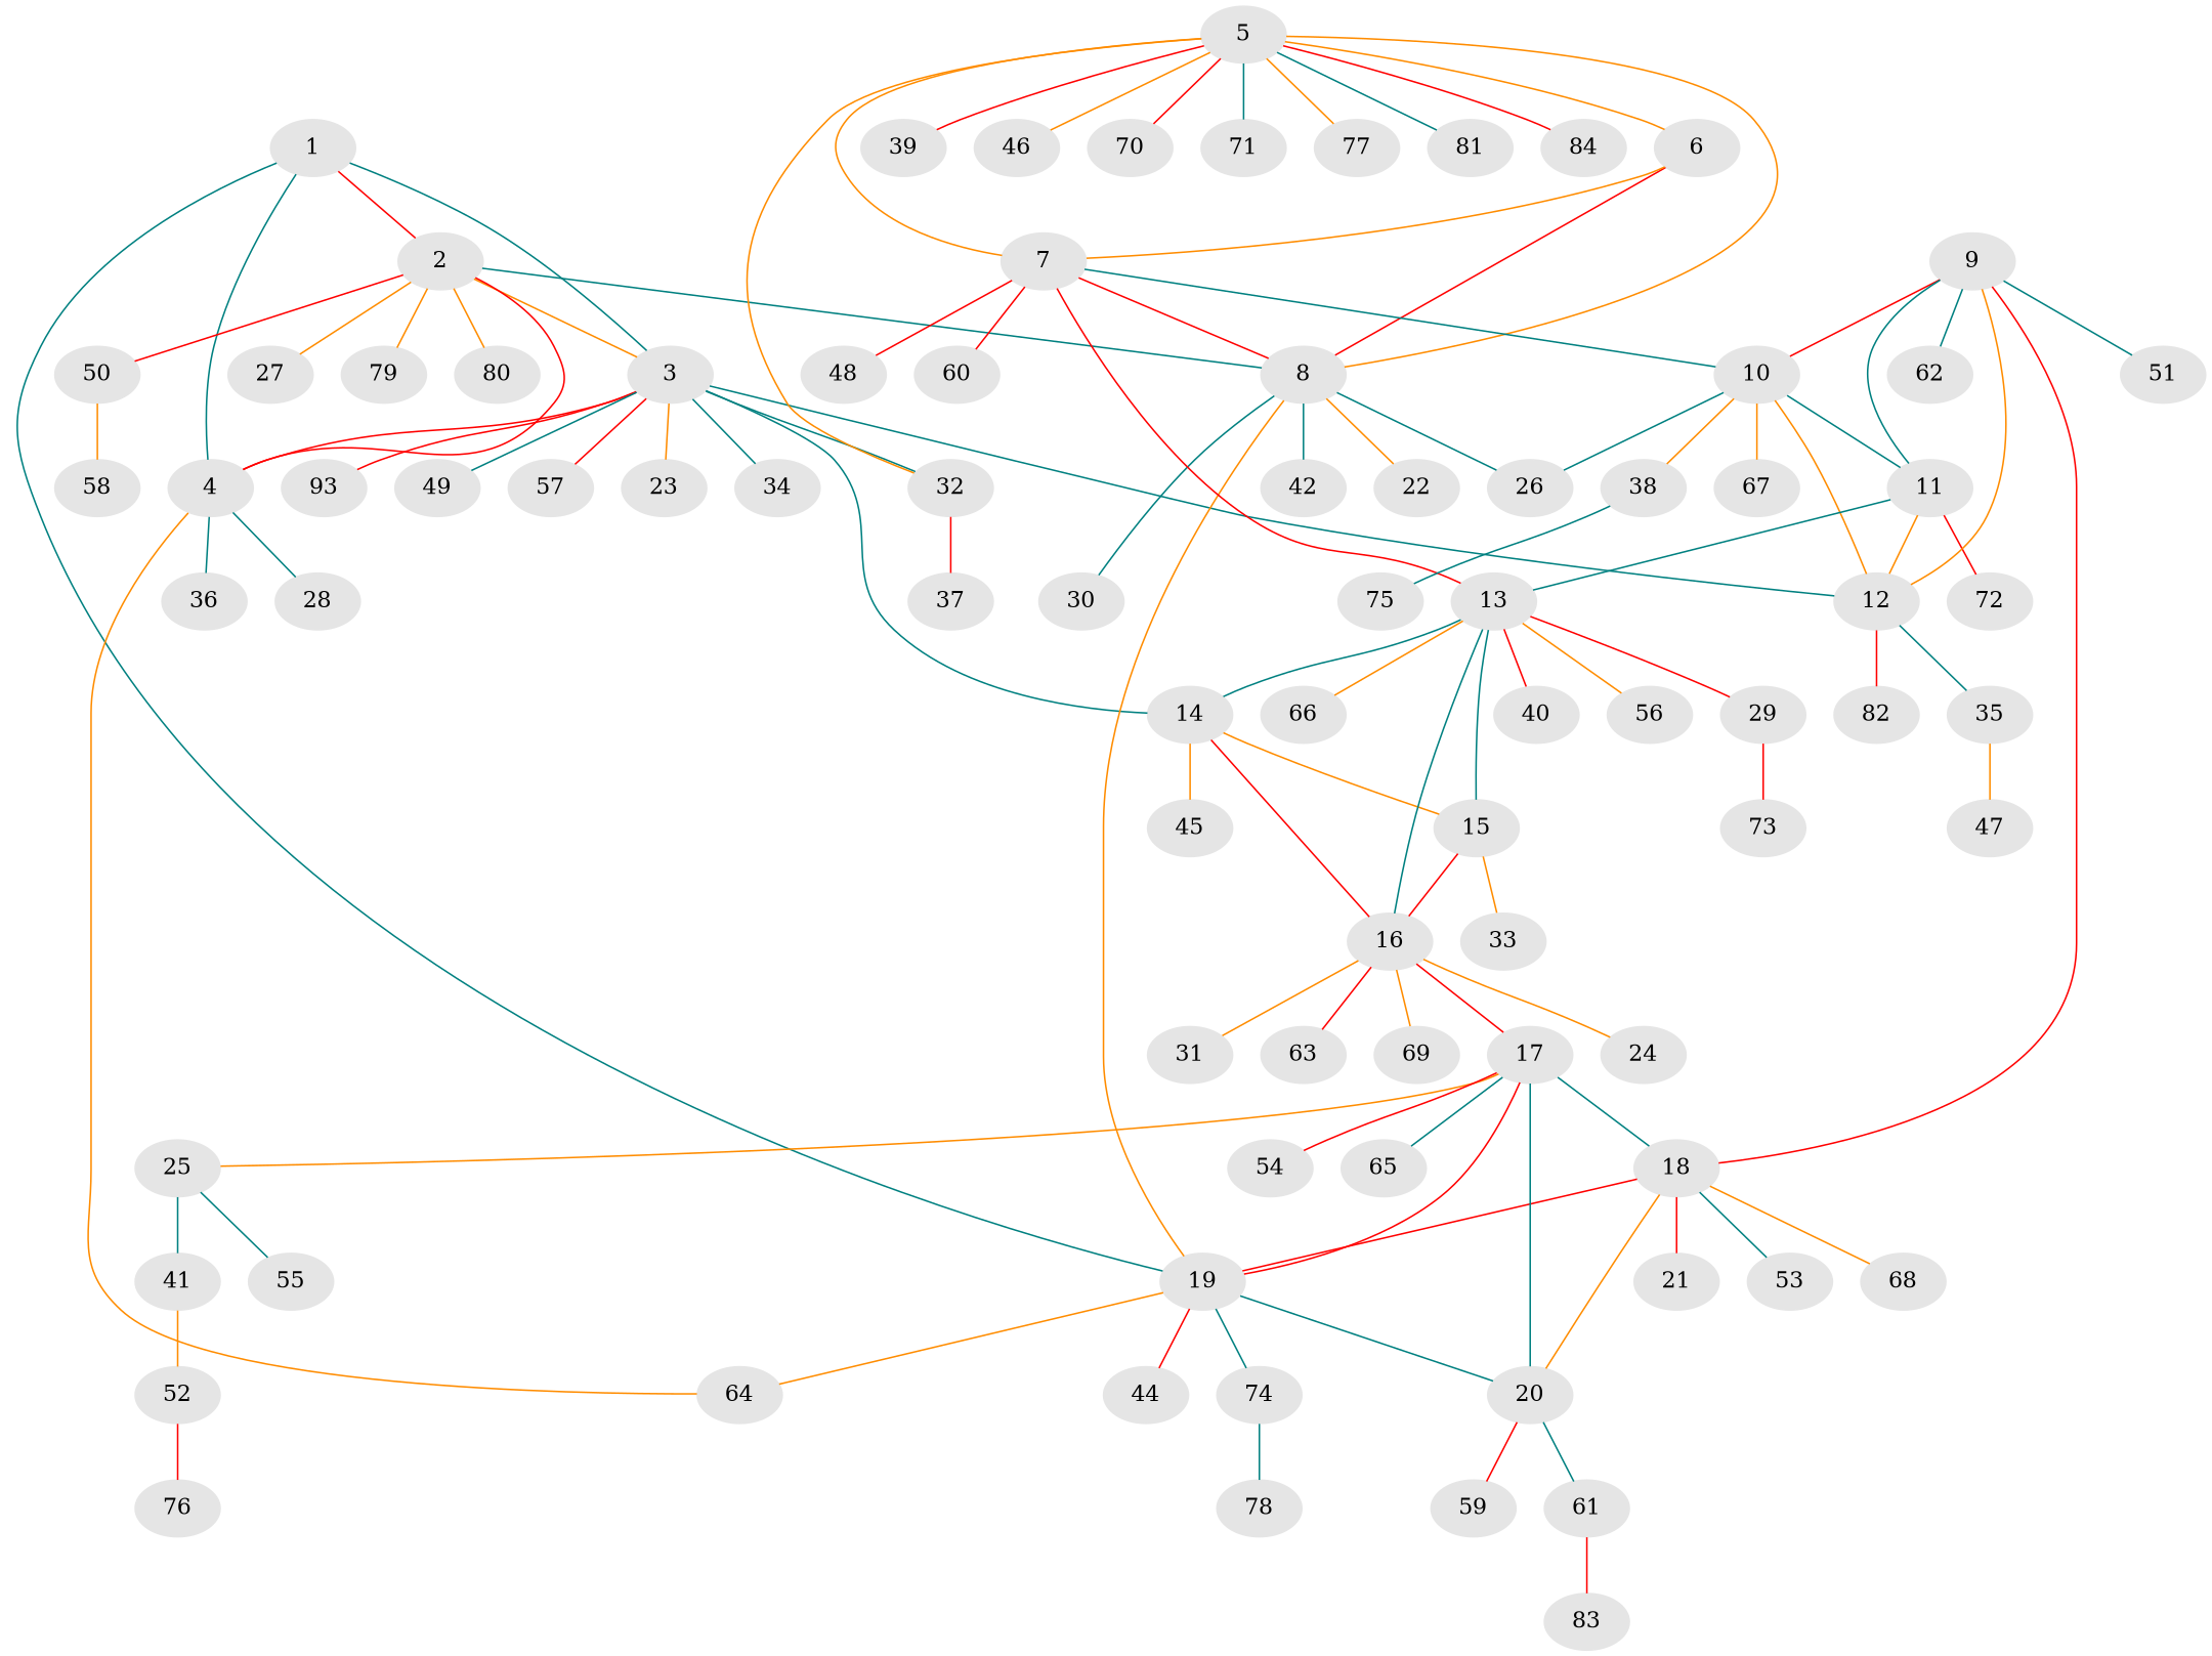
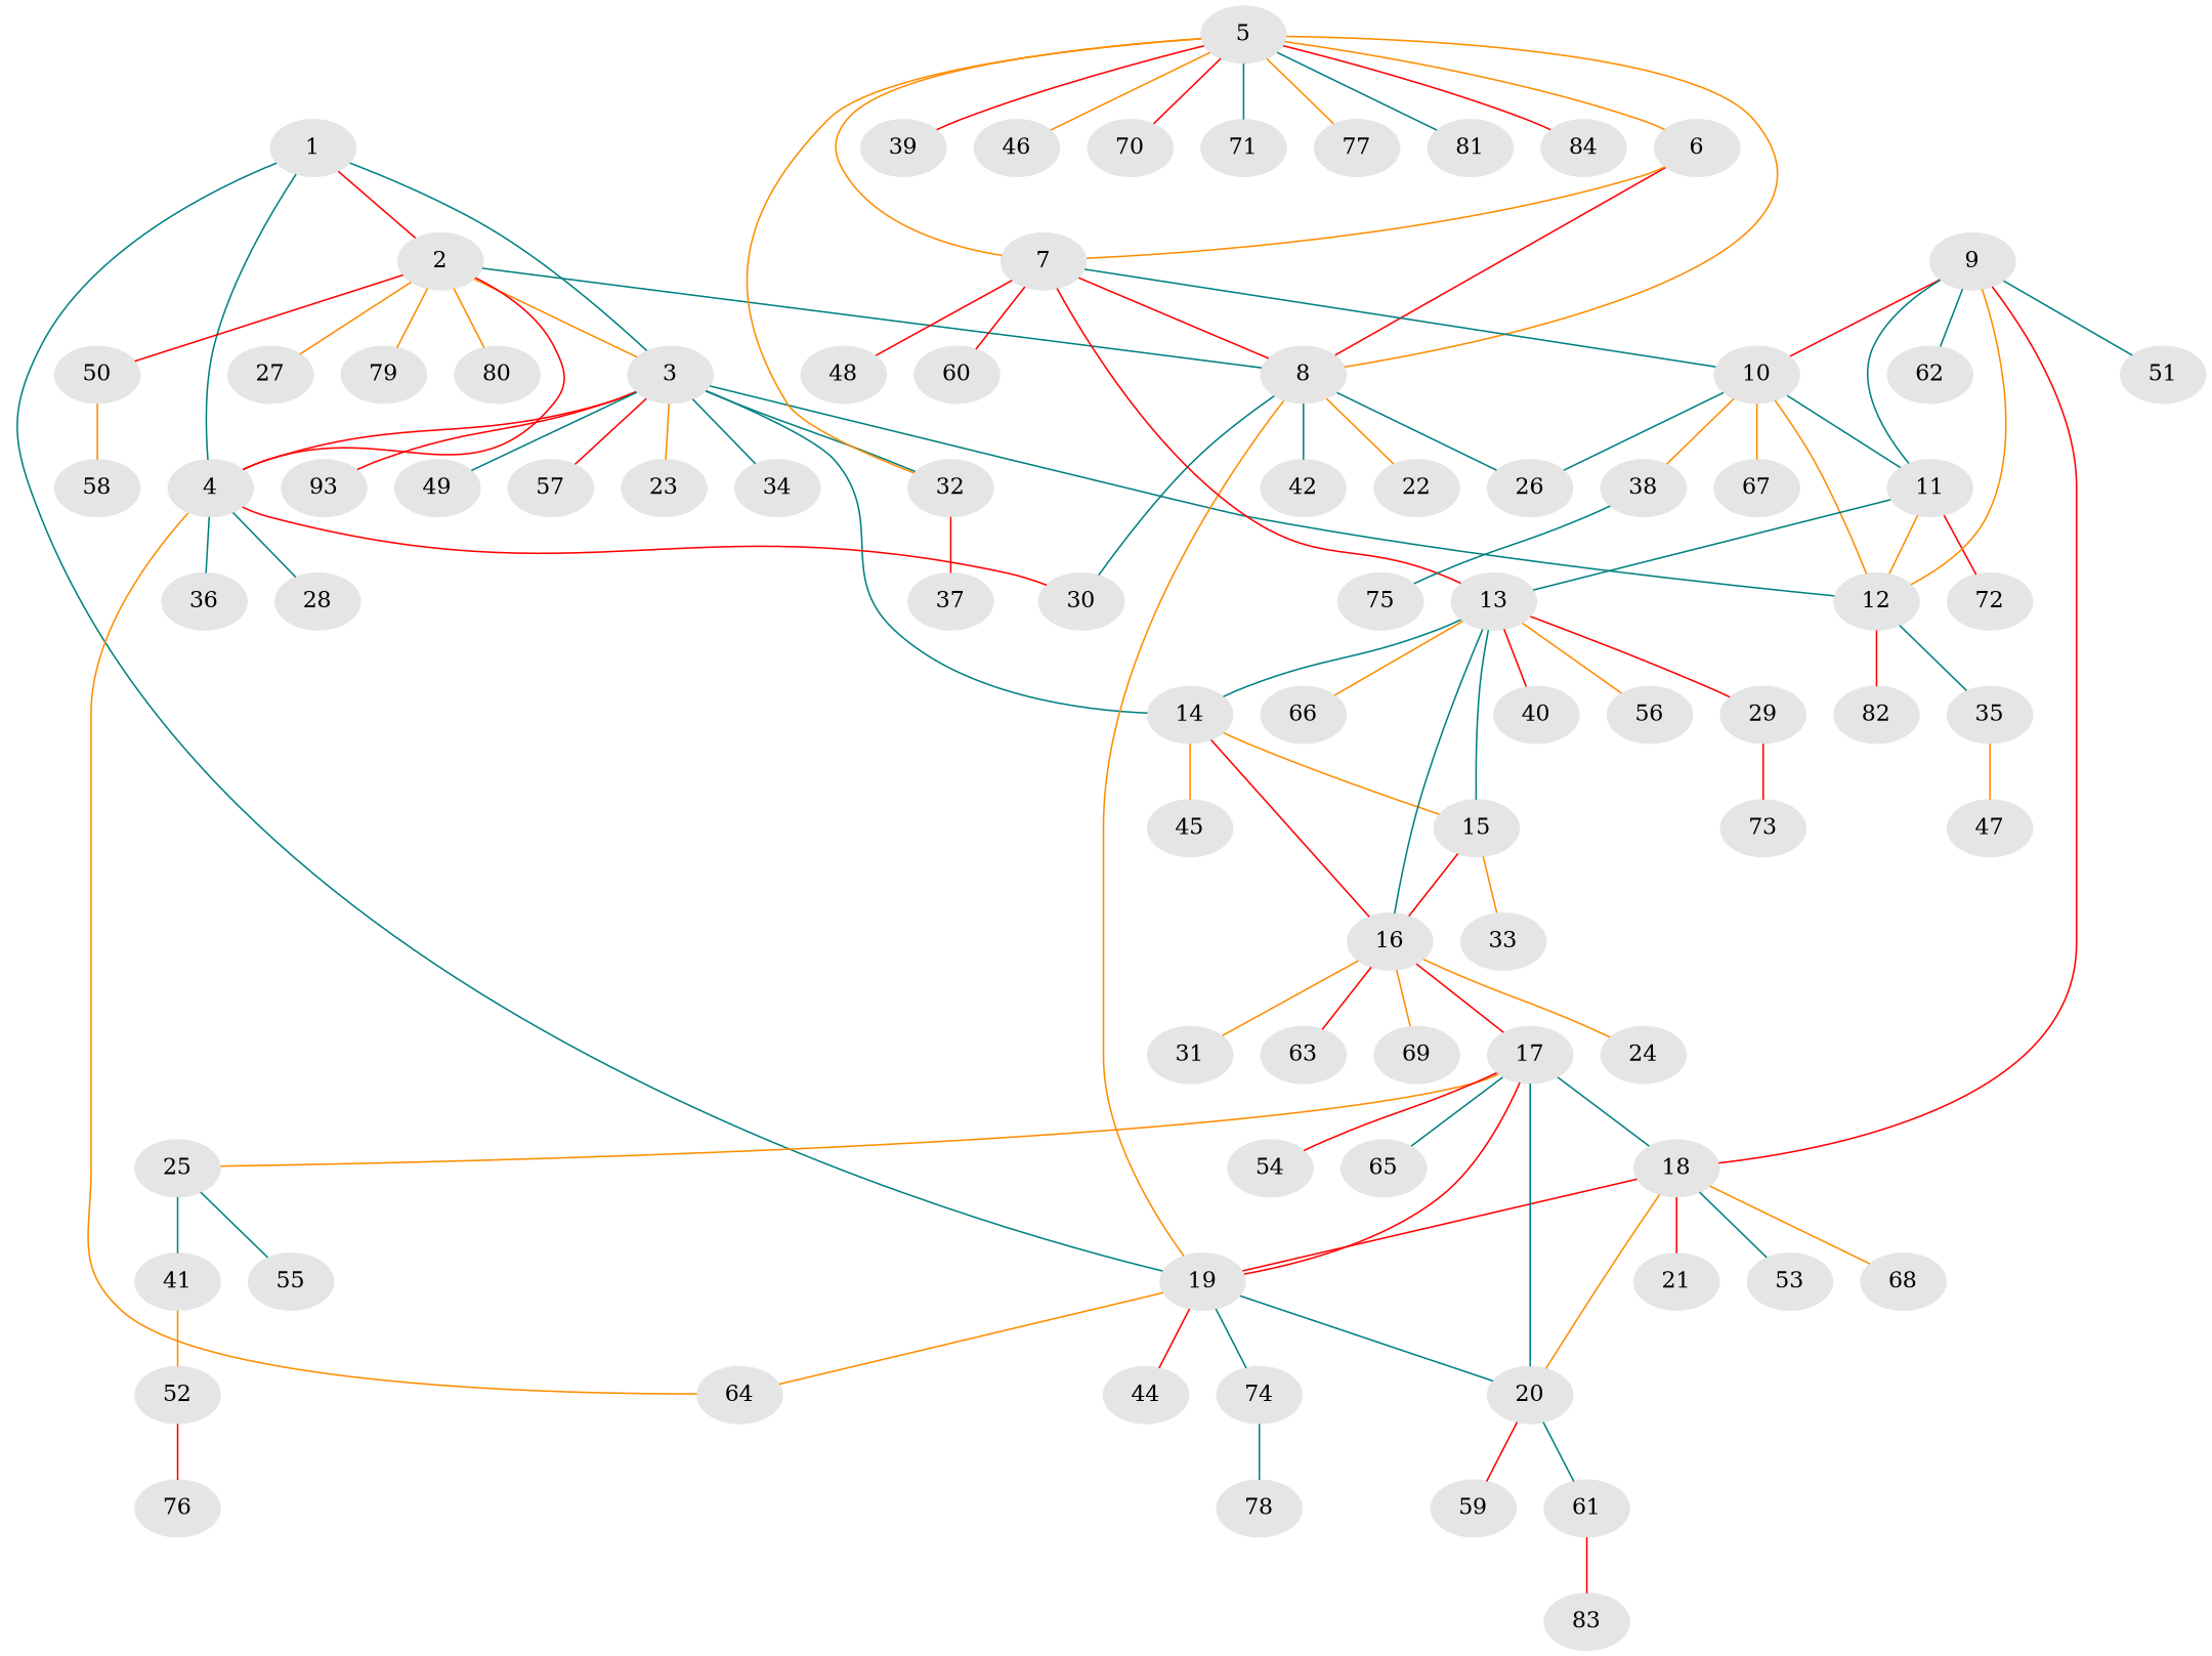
  graph {
    node [color=gray90 style=filled]
    edge [color=teal]
    1
    2
    3
    4
    19
    8
    27
    50
    79
    80
    12
    14
    23
    32
    34
    n16 [label=93]
    49
    57
    28
    30
    36
    64
    20
    44
    74
    22
    26
    42
    58
    35
    82
    15
    16
    45
    37
    5
    6
    7
    39
    46
    70
    71
    77
    81
    84
    10
    13
    48
    60
    11
    38
    67
    29
    40
    56
    66
    9
    18
    51
    62
    72
    21
    53
    68
    75
    47
    33
    17
    24
    31
    63
    69
    73
    25
    54
    65
    59
    61
    41
    55
    78
    83
    52
    76
    1 -- 2 [color=red]
    1 -- 3
    1 -- 4
    1 -- 19
    2 -- 3 [color=darkorange]
    2 -- 4 [color=red]
    2 -- 8
    2 -- 27 [color=darkorange]
    2 -- 50 [color=red]
    2 -- 79 [color=darkorange]
    2 -- 80 [color=darkorange]
    3 -- 4 [color=red]
    3 -- 12
    3 -- 14
    3 -- 23 [color=darkorange]
    3 -- 32
    3 -- 34
    3 -- n16 [color=red]
    3 -- 49
    3 -- 57 [color=red]
    4 -- 28
+   4 -- 30 [color=red]
    4 -- 36
    4 -- 64 [color=darkorange]
    19 -- 64 [color=darkorange]
    19 -- 20
    19 -- 44 [color=red]
    19 -- 74
    8 -- 19 [color=darkorange]
    8 -- 30
    8 -- 22 [color=darkorange]
    8 -- 26
    8 -- 42
    50 -- 58 [color=darkorange]
    12 -- 35
    12 -- 82 [color=red]
    14 -- 15 [color=darkorange]
    14 -- 16 [color=red]
    14 -- 45 [color=darkorange]
    32 -- 37 [color=red]
    20 -- 59 [color=red]
    20 -- 61
    74 -- 78
    35 -- 47 [color=darkorange]
    15 -- 16 [color=red]
    15 -- 33 [color=darkorange]
    16 -- 17 [color=red]
    16 -- 24 [color=darkorange]
    16 -- 31 [color=darkorange]
    16 -- 63 [color=red]
    16 -- 69 [color=darkorange]
    5 -- 8 [color=darkorange]
    5 -- 32 [color=darkorange]
    5 -- 6 [color=darkorange]
    5 -- 7 [color=darkorange]
    5 -- 39 [color=red]
    5 -- 46 [color=darkorange]
    5 -- 70 [color=red]
    5 -- 71
    5 -- 77 [color=darkorange]
    5 -- 81
    5 -- 84 [color=red]
    6 -- 8 [color=red]
    6 -- 7 [color=darkorange]
    7 -- 8 [color=red]
    7 -- 10
    7 -- 13 [color=red]
    7 -- 48 [color=red]
    7 -- 60 [color=red]
    10 -- 12 [color=darkorange]
    10 -- 26
    10 -- 11
    10 -- 38 [color=darkorange]
    10 -- 67 [color=darkorange]
    13 -- 14
    13 -- 15
    13 -- 16
    13 -- 29 [color=red]
    13 -- 40 [color=red]
    13 -- 56 [color=darkorange]
    13 -- 66 [color=darkorange]
    11 -- 12 [color=darkorange]
    11 -- 13
    11 -- 72 [color=red]
    38 -- 75
    29 -- 73 [color=red]
    9 -- 12 [color=darkorange]
    9 -- 10 [color=red]
    9 -- 11
    9 -- 18 [color=red]
    9 -- 51
    9 -- 62
    18 -- 19 [color=red]
    18 -- 20 [color=darkorange]
    18 -- 21 [color=red]
    18 -- 53
    18 -- 68 [color=darkorange]
    17 -- 19 [color=red]
    17 -- 20
    17 -- 18
    17 -- 25 [color=darkorange]
    17 -- 54 [color=red]
    17 -- 65
    25 -- 41
    25 -- 55
    61 -- 83 [color=red]
    41 -- 52 [color=darkorange]
    52 -- 76 [color=red]
  }
